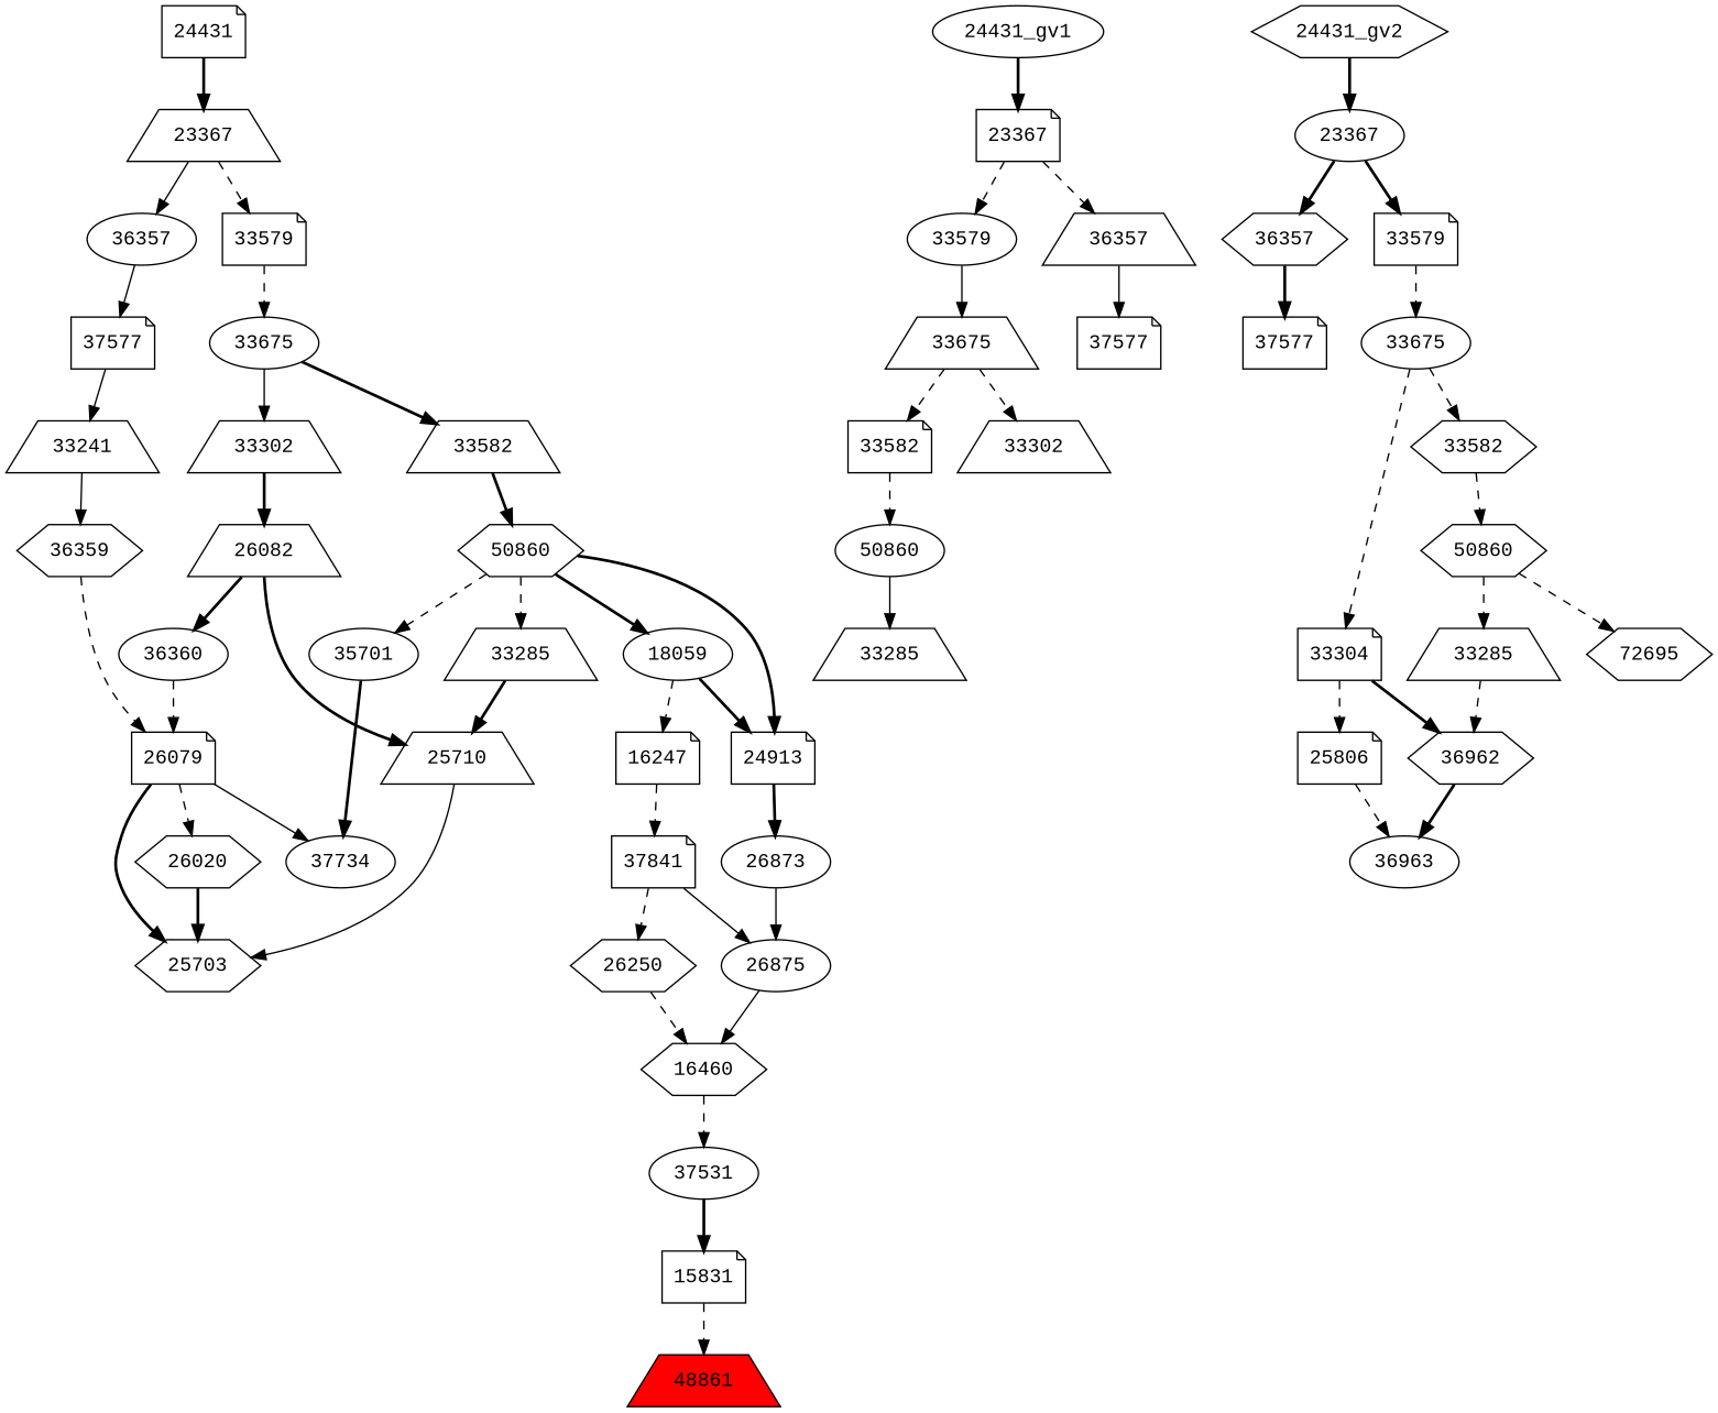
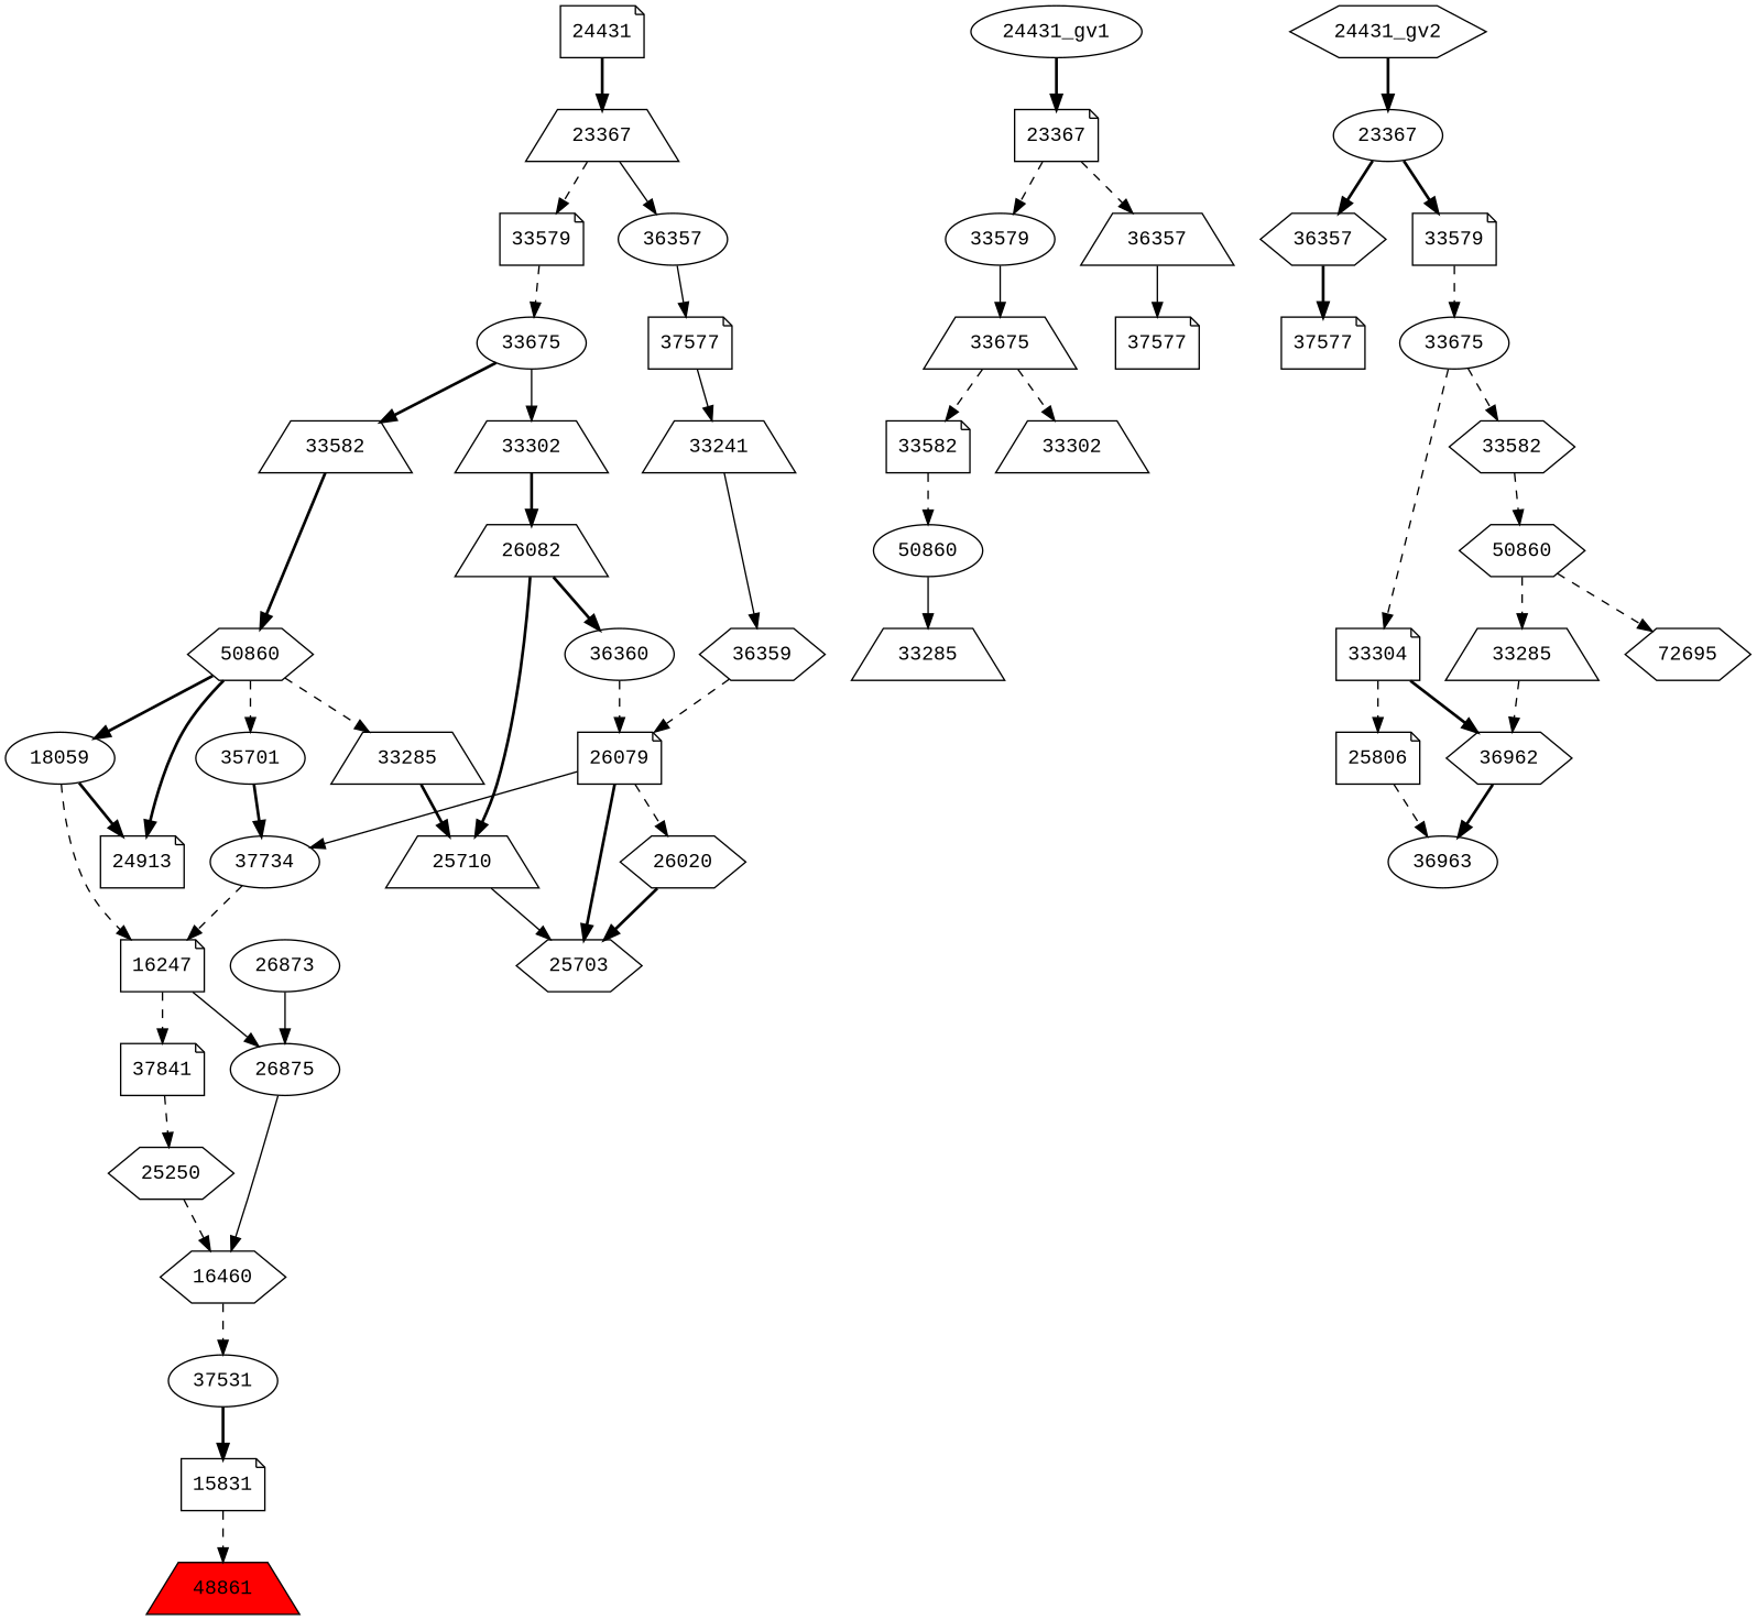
  strict digraph {
    fontname="Liberation Mono"
    node [fontname="Liberation Mono" shape=note]
    edge [fontname="Liberation Mono" style=dashed]
    n1 [fillcolor=red label=48861 shape=trapezium style=filled]
    n2 [label=15831]
    n3 [label=37531 shape=ellipse]
    n4 [label=16460 shape=hexagon]
-   n5 [label=26250 shape=hexagon]
+   n5 [label=25250 shape=hexagon]
    n6 [label=26875 shape=ellipse]
    n7 [label=37841]
    n8 [label=26873 shape=ellipse]
    n9 [label=16247]
    n10 [label=24913]
    n11 [label=25703 shape=hexagon]
    n12 [label=37734 shape=ellipse]
    n13 [label=18059 shape=ellipse]
    n14 [label=50860 shape=hexagon]
    n15 [label=35701 shape=ellipse]
    n16 [label=33285 shape=trapezium]
    n17 [label=25710 shape=trapezium]
    n18 [label=26020 shape=hexagon]
    n19 [label=26079]
    n20 [label=33582 shape=trapezium]
    n21 [label=36359 shape=hexagon]
    n22 [label=26082 shape=trapezium]
    n23 [label=36360 shape=ellipse]
    n24 [label=33675 shape=ellipse]
    n25 [label=33302 shape=trapezium]
    n26 [label=33241 shape=trapezium]
    n27 [label=33579]
    n28 [label=37577]
    n29 [label=23367 shape=trapezium]
    n30 [label=36357 shape=ellipse]
    n31 [label=24431]
    n32 [label=50860 shape=ellipse]
    n33 [label=33285 shape=trapezium]
    n34 [label=33582]
    n35 [label=33675 shape=trapezium]
    n36 [label=33302 shape=trapezium]
    n37 [label=33579 shape=ellipse]
    n38 [label=23367]
    n39 [label=36357 shape=trapezium]
    n40 [label=37577]
    "24431_gv1" [shape=ellipse]
    n42 [label=36963 shape=ellipse]
    n43 [label=36962 shape=hexagon]
    n44 [label=25806]
    n45 [label=33285 shape=trapezium]
    n46 [label=33304]
    n47 [label=50860 shape=hexagon]
    n48 [label=72695 shape=hexagon]
    n49 [label=33582 shape=hexagon]
    n50 [label=37577]
    n51 [label=36357 shape=hexagon]
    n52 [label=33675 shape=ellipse]
    n53 [label=23367 shape=ellipse]
    n54 [label=33579]
    "24431_gv2" [shape=hexagon]
    subgraph sub_1 {
      n1
      n2
      n3
      n4
      n5
      n6
      n7
      n8
      n9
      n10
      n11
      n12
      n13
      n14
      n15
      n16
      n17
      n18
      n19
      n20
      n21
      n22
      n23
      n24
      n25
      n26
      n27
      n28
      n29
      n30
      n31
    }
    subgraph sub_2 {
      n32
      n33
      n34
      n35
      n36
      n37
      n38
      n39
      n40
      "24431_gv1"
    }
    subgraph sub_3 {
      n42
      n43
      n44
      n45
      n46
      n47
      n48
      n49
      n50
      n51
      n52
      n53
      n54
      "24431_gv2"
    }
    n2 -> n1
    n3 -> n2 [style=bold]
    n4 -> n3
    n5 -> n4
    n6 -> n4 [style=solid]
    n7 -> n5
-   n7 -> n6 [style=solid]
+   n9 -> n6 [style=solid]
    n8 -> n6 [style=solid]
    n9 -> n7
-   n10 -> n8 [style=bold]
+   n12 -> n9
    n13 -> n9
    n13 -> n10 [style=bold]
    n14 -> n10 [style=bold]
    n14 -> n13 [style=bold]
    n14 -> n15
    n14 -> n16
    n15 -> n12 [style=bold]
    n16 -> n17 [style=bold]
    n17 -> n11 [style=solid]
    n18 -> n11 [style=bold]
    n19 -> n11 [style=bold]
    n19 -> n12 [style=solid]
    n19 -> n18
    n20 -> n14 [style=bold]
    n21 -> n19
    n22 -> n17 [style=bold]
    n22 -> n23 [style=bold]
    n23 -> n19
    n24 -> n20 [style=bold]
    n24 -> n25 [style=solid]
    n25 -> n22 [style=bold]
    n26 -> n21 [style=solid]
    n27 -> n24
    n28 -> n26 [style=solid]
    n29 -> n27
    n29 -> n30 [style=solid]
    n30 -> n28 [style=solid]
    n31 -> n29 [style=bold]
    n32 -> n33 [style=solid]
    n34 -> n32
    n35 -> n34
    n35 -> n36
    n37 -> n35 [style=solid]
    n38 -> n37
    n38 -> n39
    n39 -> n40 [style=solid]
    "24431_gv1" -> n38 [style=bold]
    n43 -> n42 [style=bold]
    n44 -> n42
    n45 -> n43
    n46 -> n43 [style=bold]
    n46 -> n44
    n47 -> n45
    n47 -> n48
    n49 -> n47
    n51 -> n50 [style=bold]
    n52 -> n46
    n52 -> n49
    n53 -> n51 [style=bold]
    n53 -> n54 [style=bold]
    n54 -> n52
    "24431_gv2" -> n53 [style=bold]
  }
